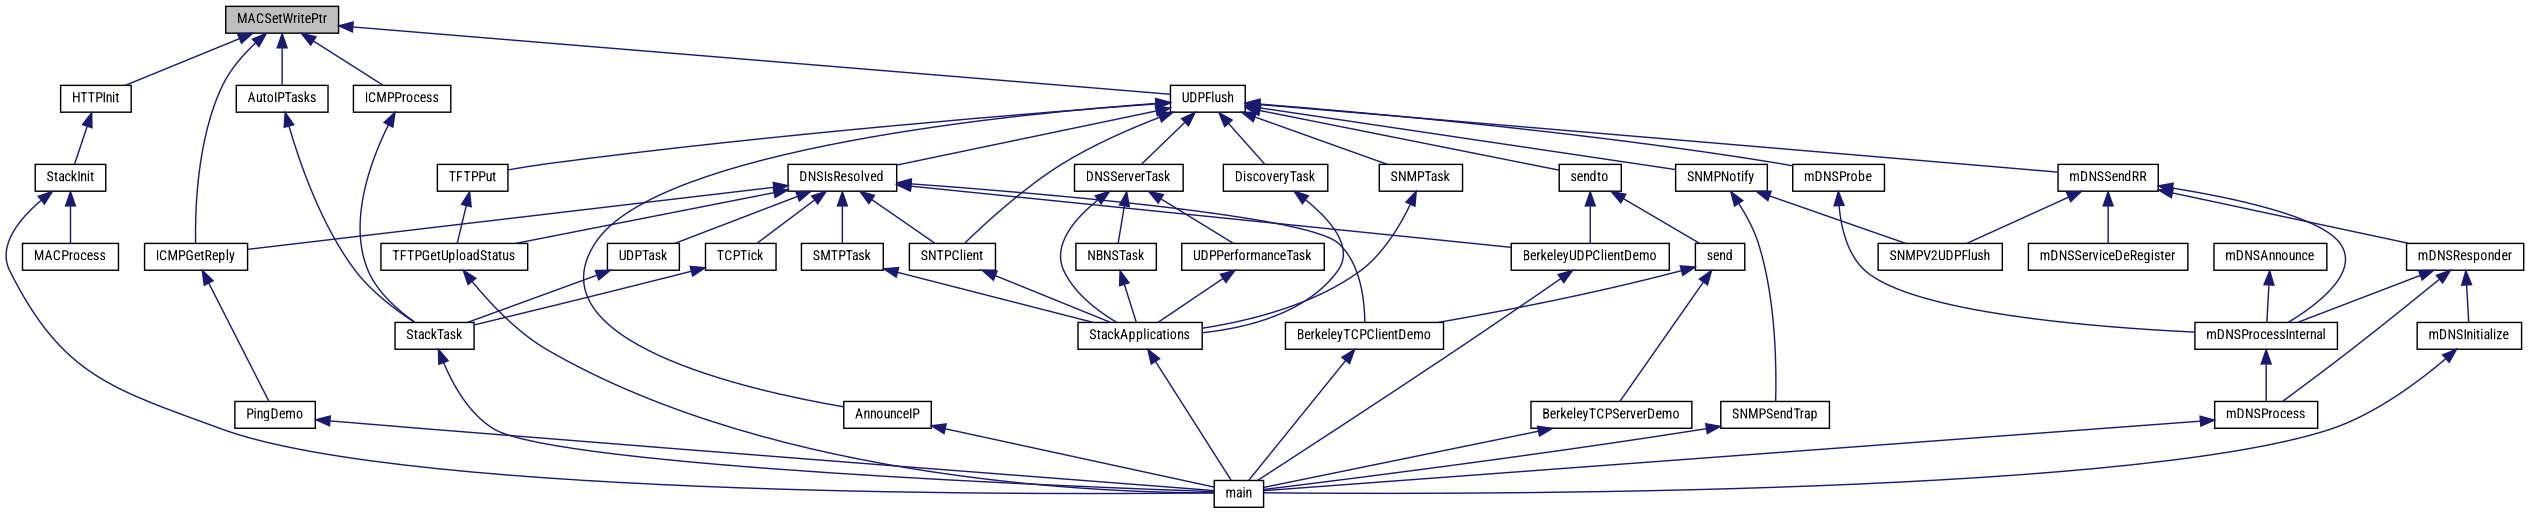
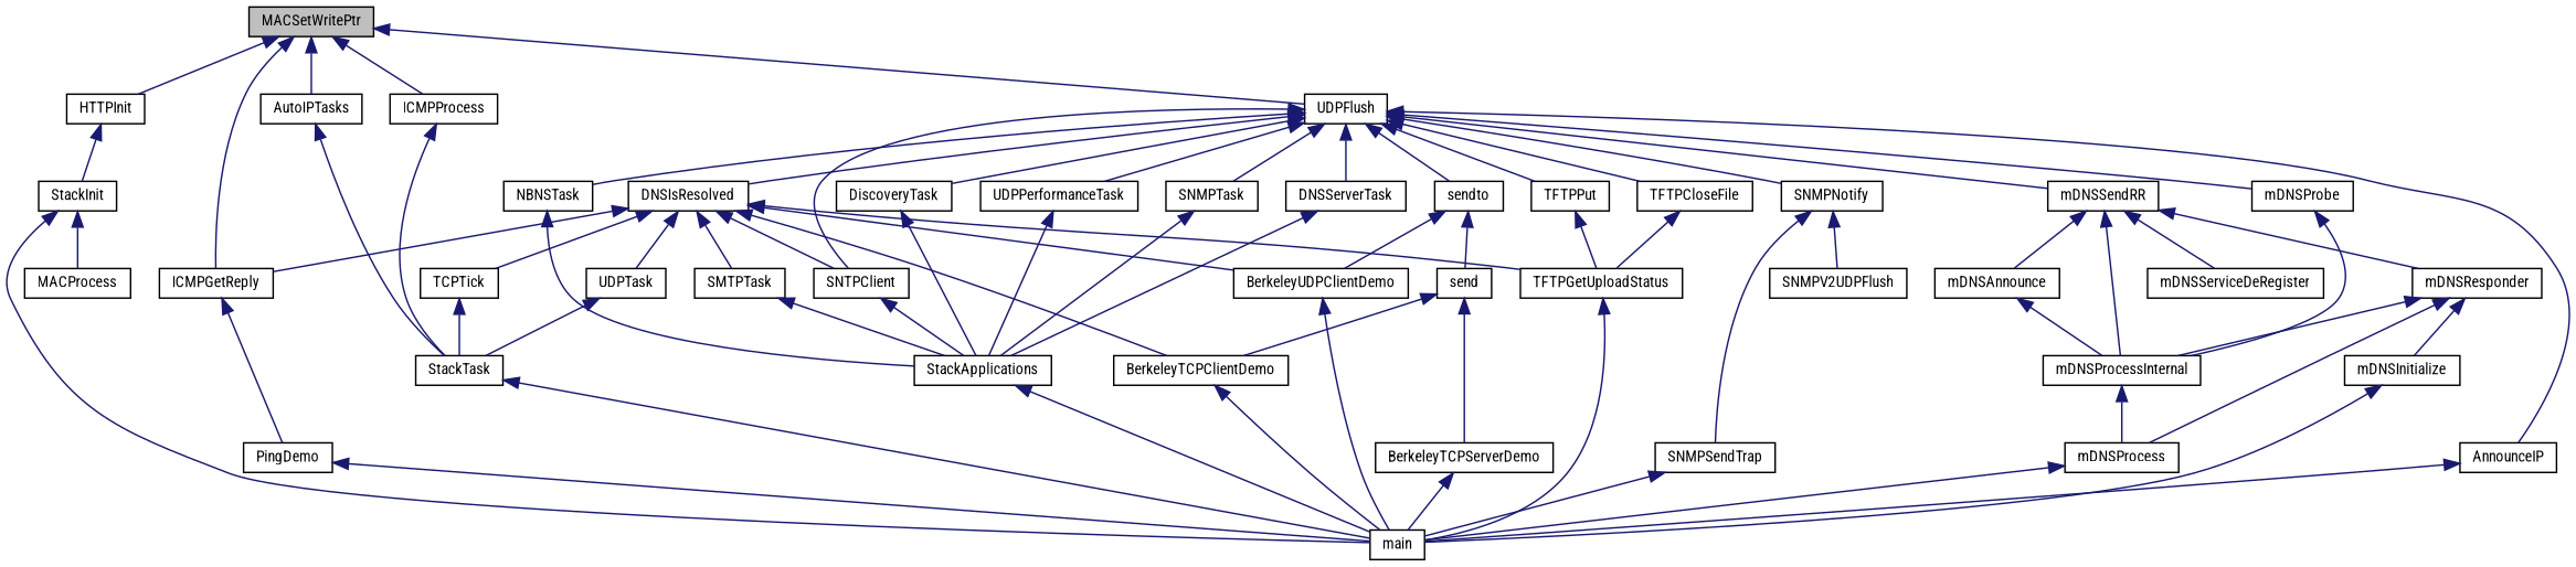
  digraph {
    fontname="Roboto Condensed"
    rankdir=TB
    node [color=black fillcolor=white fontname="Roboto Condensed" fontsize=10 shape=record style=filled]
    edge [color=midnightblue dir=back fontname="Roboto Condensed" fontsize=10 labelfontname=Helvetica labelfontsize=10 style=solid]
    n1 [fillcolor=grey75 fontcolor=black height=0.2 label=MACSetWritePtr width=0.4]
    n2 [height=0.2 label=AutoIPTasks width=0.4]
    n3 [height=0.2 label=HTTPInit width=0.4]
    n4 [height=0.2 label=ICMPProcess width=0.4]
    n5 [height=0.2 label=ICMPGetReply width=0.4]
    n6 [height=0.2 label=UDPFlush width=0.4]
    n7 [height=0.2 label=StackTask width=0.4]
    n8 [height=0.2 label=StackInit width=0.4]
    n9 [height=0.2 label=PingDemo width=0.4]
    n10 [height=0.2 label=AnnounceIP width=0.4]
    n11 [height=0.2 label=DiscoveryTask width=0.4]
    n12 [height=0.2 label=sendto width=0.4]
    n13 [height=0.2 label=DNSIsResolved width=0.4]
    n14 [height=0.2 label=SNTPClient width=0.4]
    n15 [height=0.2 label=DNSServerTask width=0.4]
    n16 [height=0.2 label=NBNSTask width=0.4]
    n17 [height=0.2 label=SNMPTask width=0.4]
    n18 [height=0.2 label=SNMPNotify width=0.4]
+   n19 [height=0.2 label=TFTPCloseFile width=0.4]
    n20 [height=0.2 label=TFTPPut width=0.4]
    n21 [height=0.2 label=UDPPerformanceTask width=0.4]
    n22 [height=0.2 label=mDNSProbe width=0.4]
    n23 [height=0.2 label=mDNSSendRR width=0.4]
    n24 [height=0.2 label=main width=0.4]
    n25 [height=0.2 label=MACProcess width=0.4]
    n26 [height=0.2 label=StackApplications width=0.4]
    n27 [height=0.2 label=send width=0.4]
    n28 [height=0.2 label=BerkeleyUDPClientDemo width=0.4]
    n29 [height=0.2 label=BerkeleyTCPClientDemo width=0.4]
    n30 [height=0.2 label=SMTPTask width=0.4]
    n31 [height=0.2 label=TCPTick width=0.4]
    n32 [height=0.2 label=TFTPGetUploadStatus width=0.4]
    n33 [height=0.2 label=UDPTask width=0.4]
    n34 [height=0.2 label=SNMPV2UDPFlush width=0.4]
    n35 [height=0.2 label=SNMPSendTrap width=0.4]
    n36 [height=0.2 label=mDNSProcessInternal width=0.4]
    n37 [height=0.2 label=mDNSServiceDeRegister width=0.4]
    n38 [height=0.2 label=mDNSAnnounce width=0.4]
    n39 [height=0.2 label=mDNSResponder width=0.4]
    n40 [height=0.2 label=BerkeleyTCPServerDemo width=0.4]
    n41 [height=0.2 label=mDNSProcess width=0.4]
    n42 [height=0.2 label=mDNSInitialize width=0.4]
    n1 -> n2
    n1 -> n3
    n1 -> n4
    n1 -> n5
    n1 -> n6
    n2 -> n7
    n3 -> n8
    n4 -> n7
    n5 -> n9
    n6 -> n10
    n6 -> n11
    n6 -> n12
    n6 -> n13
    n6 -> n14
    n6 -> n15
-   n15 -> n16
+   n6 -> n16
    n6 -> n17
    n6 -> n18
+   n6 -> n19
    n6 -> n20
-   n15 -> n21
+   n6 -> n21
    n6 -> n22
    n6 -> n23
    n7 -> n24
    n8 -> n24
    n8 -> n25
    n9 -> n24
    n10 -> n24
    n11 -> n26
    n12 -> n27
    n12 -> n28
    n13 -> n5
    n13 -> n14
    n13 -> n28
    n13 -> n29
    n13 -> n30
    n13 -> n31
    n13 -> n32
    n13 -> n33
    n14 -> n26
    n15 -> n26
    n16 -> n26
    n17 -> n26
    n18 -> n34
    n18 -> n35
+   n19 -> n32
    n20 -> n32
    n21 -> n26
    n22 -> n36
    n23 -> n36
    n23 -> n37
-   n23 -> n34
+   n23 -> n38
    n23 -> n39
    n26 -> n24
    n27 -> n29
    n27 -> n40
    n28 -> n24
    n29 -> n24
    n30 -> n26
    n31 -> n7
    n32 -> n24
    n33 -> n7
    n35 -> n24
    n36 -> n41
    n38 -> n36
    n39 -> n36
    n39 -> n41
    n39 -> n42
    n40 -> n24
    n41 -> n24
    n42 -> n24
  }
